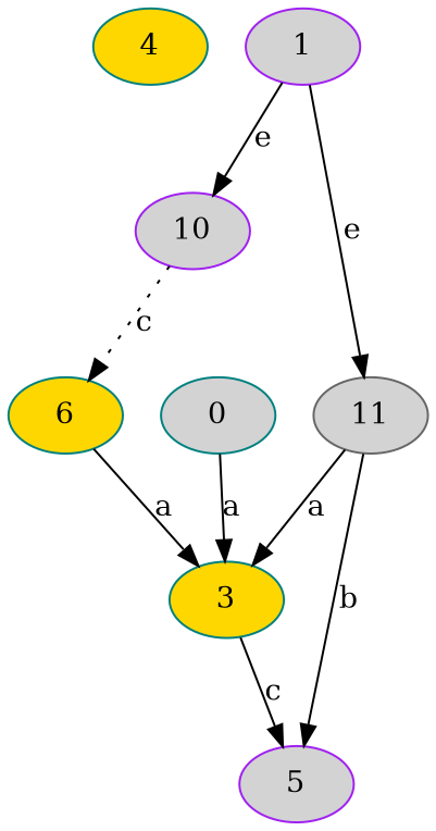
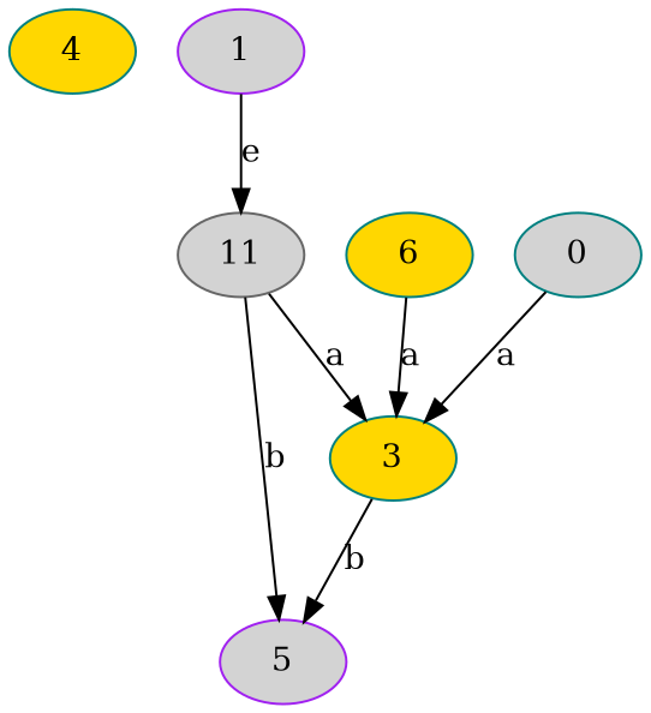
  strict digraph {
    node [color=teal fillcolor=lightgrey style=filled]
    edge [style=solid]
    n1 [fillcolor=gold label=4]
    3 [fillcolor=gold]
    5 [color=purple]
    6 [fillcolor=gold]
    0
    1 [color=purple]
-   10 [color=purple]
    11 [color=gray40]
-   3 -> 5 [label=c]
+   3 -> 5 [label=b]
    6 -> 3 [label=a]
    0 -> 3 [label=a]
-   1 -> 10 [label=e]
    1 -> 11 [label=e]
-   10 -> 6 [label=c style=dotted]
    11 -> 3 [label=a]
    11 -> 5 [label=b]
  }
